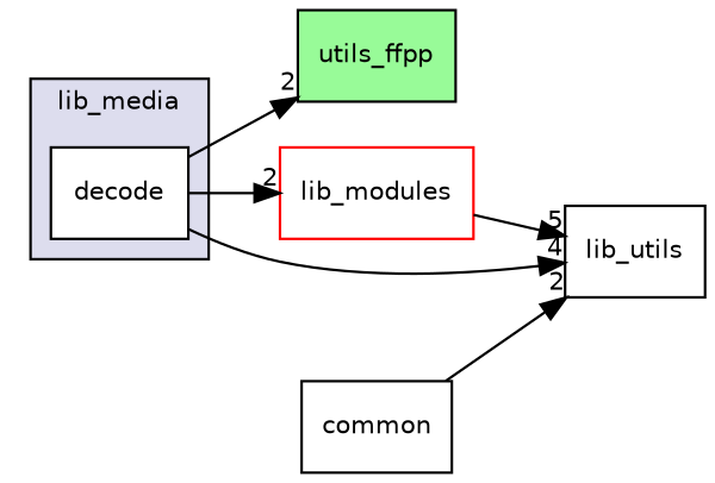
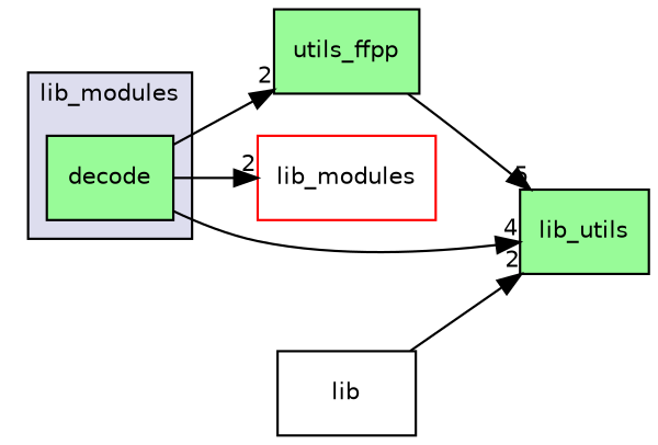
  digraph {
    compound=true
    rankdir=LR
    node [fillcolor=white fontname=Helvetica fontsize=10 shape=box style=filled]
    edge [headlabel=2 labeldistance=1.5 labelfontname=Helvetica labelfontsize=10]
-   n1 [label=decode pencolor=black]
+   n1 [fillcolor=palegreen label=decode pencolor=black]
    n2 [fillcolor=palegreen label=utils_ffpp]
    n3 [color=red label=lib_modules]
-   n4 [label=lib_utils]
-   n5 [label=common]
+   n4 [fillcolor=palegreen label=lib_utils]
+   n5 [label=lib]
    subgraph cluster_1 {
      bgcolor="#ddddee"
      fontname=Helvetica
      fontsize=10
-     label=lib_media
+     label=lib_modules
      pencolor=black
      n1
    }
    n1 -> n2
    n1 -> n3
    n1 -> n4 [headlabel=4]
-   n3 -> n4 [headlabel=5]
+   n2 -> n4 [headlabel=5]
    n5 -> n4
  }
